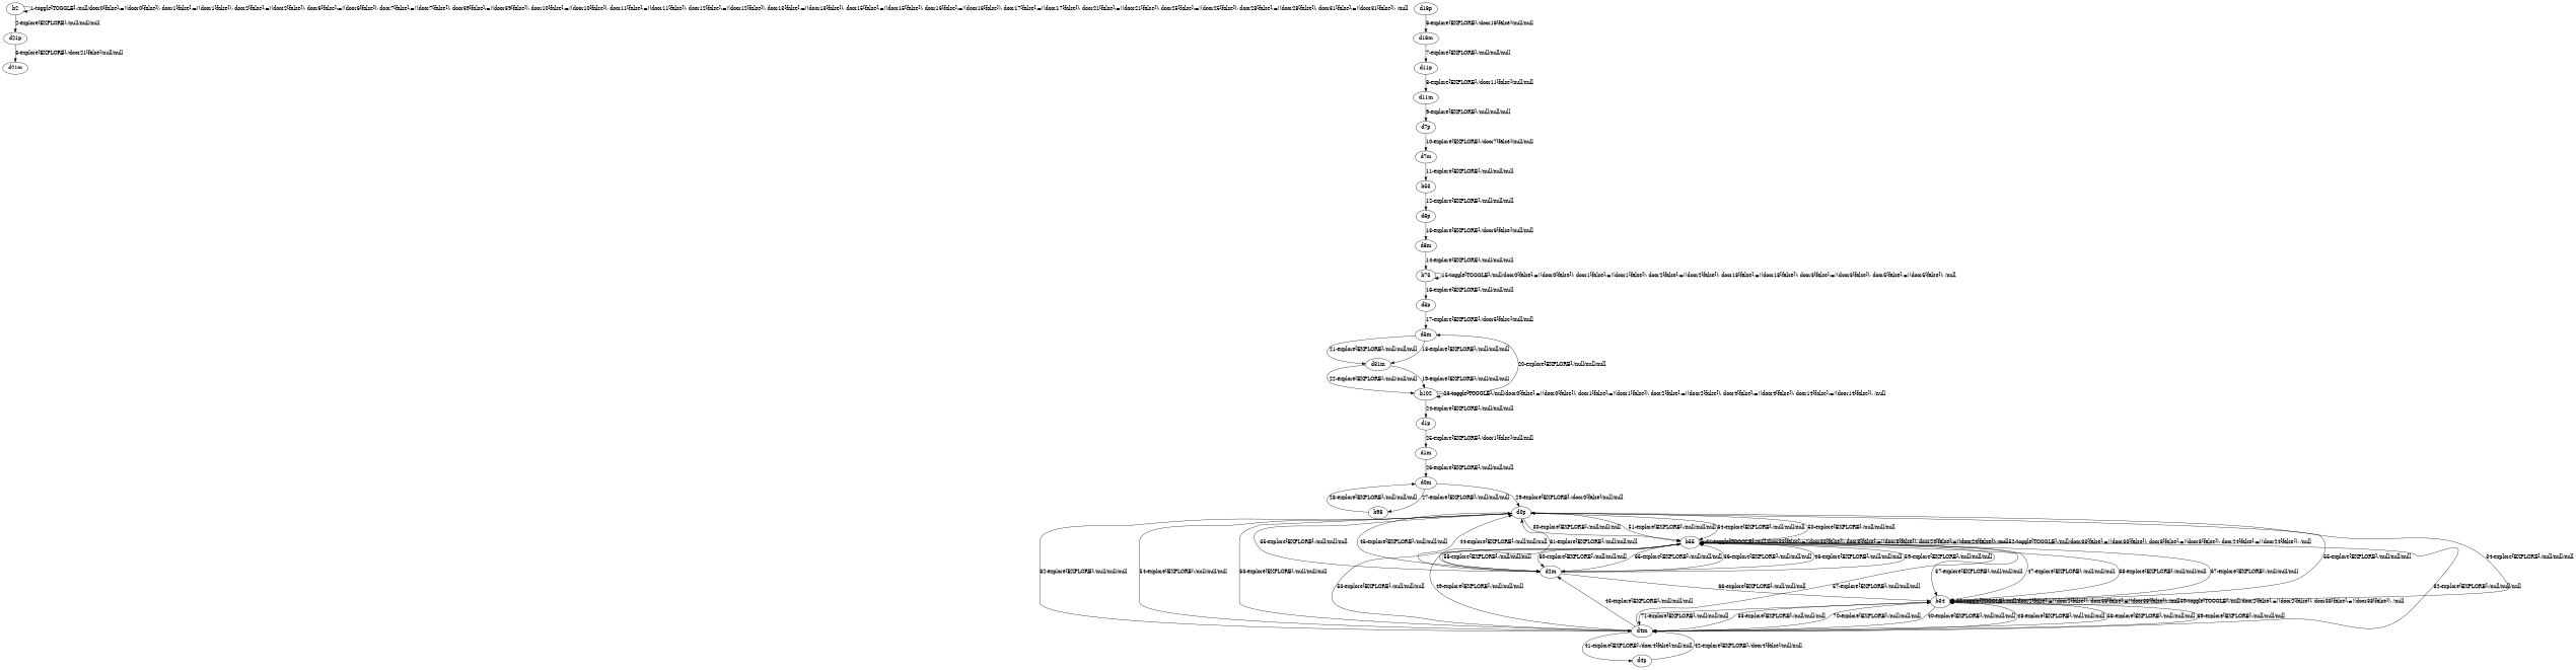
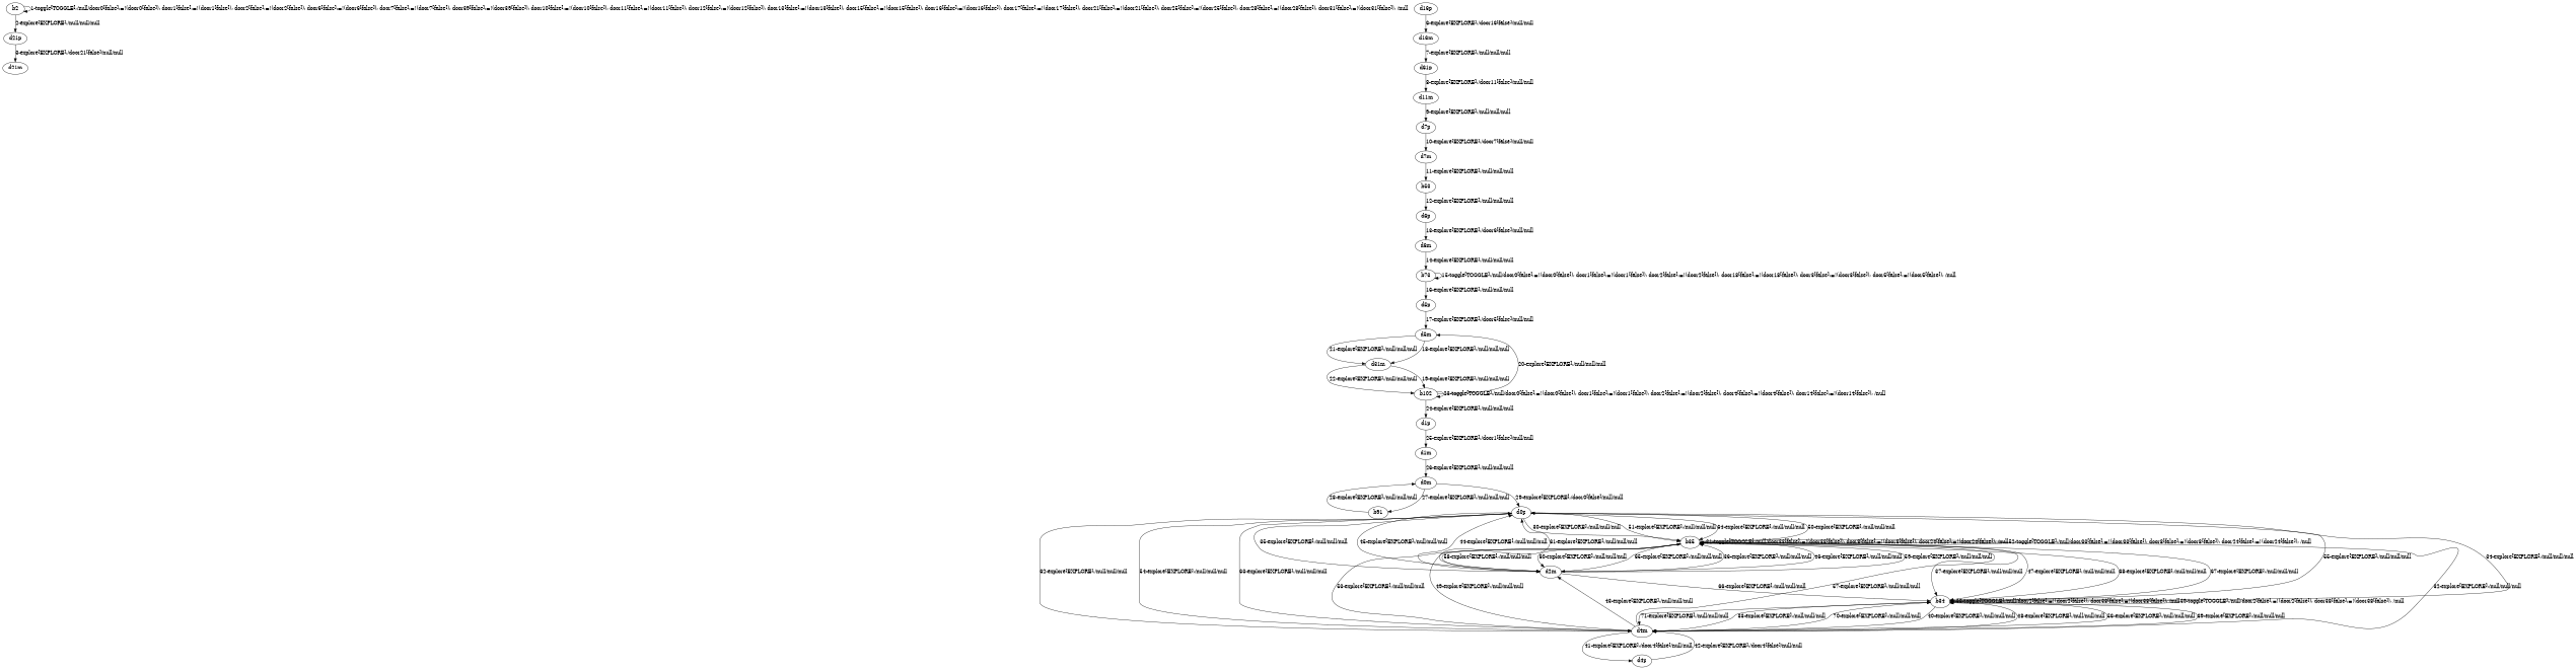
  digraph {
    b2
    d21p
    d21m
    d16p
    d16m
-   d11p
+   d11p [label=d61p]
    d11m
    d7p
    d7m
    b53
    d6p
    d6m
    b73
    d5p
    d5m
    d31m
    b102
    d1p
    d1m
    d0m
-   b91 [label=b98]
+   b91
    d0p
-   b35 [label=b55]
+   b35
    d4m
    b34
    d2m
    d4p
    b2 -> b2 [label="1-toggle[TOGGLE];/null/door0[false]:=!(door0[false]); door1[false]:=!(door1[false]); door2[false]:=!(door2[false]); door6[false]:=!(door6[false]); door7[false]:=!(door7[false]); door39[false]:=!(door39[false]); door10[false]:=!(door10[false]); door11[false]:=!(door11[false]); door12[false]:=!(door12[false]); door13[false]:=!(door13[false]); door15[false]:=!(door15[false]); door16[false]:=!(door16[false]); door17[false]:=!(door17[false]); door21[false]:=!(door21[false]); door25[false]:=!(door25[false]); door28[false]:=!(door28[false]); door31[false]:=!(door31[false]); /null"]
    b2 -> d21p [label="2-explore[EXPLORE];/null/null/null"]
    d21p -> d21m [label="3-explore[EXPLORE];/door21[false]/null/null"]
    d16p -> d16m [label="6-explore[EXPLORE];/door16[false]/null/null"]
    d16m -> d11p [label="7-explore[EXPLORE];/null/null/null"]
    d11p -> d11m [label="8-explore[EXPLORE];/door11[false]/null/null"]
    d11m -> d7p [label="9-explore[EXPLORE];/null/null/null"]
    d7p -> d7m [label="10-explore[EXPLORE];/door7[false]/null/null"]
    d7m -> b53 [label="11-explore[EXPLORE];/null/null/null"]
    b53 -> d6p [label="12-explore[EXPLORE];/null/null/null"]
    d6p -> d6m [label="13-explore[EXPLORE];/door6[false]/null/null"]
    d6m -> b73 [label="14-explore[EXPLORE];/null/null/null"]
    b73 -> b73 [label="15-toggle[TOGGLE];/null/door0[false]:=!(door0[false]); door1[false]:=!(door1[false]); door2[false]:=!(door2[false]); door18[false]:=!(door18[false]); door3[false]:=!(door3[false]); door5[false]:=!(door5[false]); /null"]
    b73 -> d5p [label="16-explore[EXPLORE];/null/null/null"]
    d5p -> d5m [label="17-explore[EXPLORE];/door5[false]/null/null"]
    d5m -> d31m [label="18-explore[EXPLORE];/null/null/null"]
    d5m -> d31m [label="21-explore[EXPLORE];/null/null/null"]
    d31m -> b102 [label="19-explore[EXPLORE];/null/null/null"]
    d31m -> b102 [label="22-explore[EXPLORE];/null/null/null"]
    b102 -> d5m [label="20-explore[EXPLORE];/null/null/null"]
    b102 -> b102 [label="23-toggle[TOGGLE];/null/door0[false]:=!(door0[false]); door1[false]:=!(door1[false]); door2[false]:=!(door2[false]); door4[false]:=!(door4[false]); door14[false]:=!(door14[false]); /null"]
    b102 -> d1p [label="24-explore[EXPLORE];/null/null/null"]
    d1p -> d1m [label="25-explore[EXPLORE];/door1[false]/null/null"]
    d1m -> d0m [label="26-explore[EXPLORE];/null/null/null"]
    d0m -> b91 [label="27-explore[EXPLORE];/null/null/null"]
    d0m -> d0p [label="29-explore[EXPLORE];/door0[false]/null/null"]
    b91 -> d0m [label="28-explore[EXPLORE];/null/null/null"]
    d0p -> b35 [label="30-explore[EXPLORE];/null/null/null"]
    d0p -> b35 [label="51-explore[EXPLORE];/null/null/null"]
    d0p -> b35 [label="64-explore[EXPLORE];/null/null/null"]
    d0p -> d4m [label="62-explore[EXPLORE];/null/null/null"]
    d0p -> b34 [label="55-explore[EXPLORE];/null/null/null"]
    d0p -> d2m [label="35-explore[EXPLORE];/null/null/null"]
    d0p -> d2m [label="45-explore[EXPLORE];/null/null/null"]
    b35 -> d0p [label="50-explore[EXPLORE];/null/null/null"]
    b35 -> b35 [label="31-toggle[TOGGLE];/null/door33[false]:=!(door33[false]); door8[false]:=!(door8[false]); door24[false]:=!(door24[false]); /null"]
    b35 -> b35 [label="52-toggle[TOGGLE];/null/door33[false]:=!(door33[false]); door8[false]:=!(door8[false]); door24[false]:=!(door24[false]); /null"]
    b35 -> d4m [label="32-explore[EXPLORE];/null/null/null"]
    b35 -> d4m [label="53-explore[EXPLORE];/null/null/null"]
    b35 -> b34 [label="37-explore[EXPLORE];/null/null/null"]
    b35 -> b34 [label="47-explore[EXPLORE];/null/null/null"]
    b35 -> b34 [label="68-explore[EXPLORE];/null/null/null"]
    b35 -> d2m [label="58-explore[EXPLORE];/null/null/null"]
    b35 -> d2m [label="60-explore[EXPLORE];/null/null/null"]
    b35 -> d2m [label="65-explore[EXPLORE];/null/null/null"]
    d4m -> d0p [label="54-explore[EXPLORE];/null/null/null"]
    d4m -> d0p [label="63-explore[EXPLORE];/null/null/null"]
    d4m -> b35 [label="49-explore[EXPLORE];/null/null/null"]
    d4m -> b35 [label="57-explore[EXPLORE];/null/null/null"]
    d4m -> b34 [label="33-explore[EXPLORE];/null/null/null"]
    d4m -> b34 [label="70-explore[EXPLORE];/null/null/null"]
    d4m -> d2m [label="43-explore[EXPLORE];/null/null/null"]
    d4m -> d4p [label="41-explore[EXPLORE];/door4[false]/null/null"]
    b34 -> d0p [label="34-explore[EXPLORE];/null/null/null"]
    b34 -> b35 [label="67-explore[EXPLORE];/null/null/null"]
    b34 -> d4m [label="40-explore[EXPLORE];/null/null/null"]
    b34 -> d4m [label="48-explore[EXPLORE];/null/null/null"]
    b34 -> d4m [label="56-explore[EXPLORE];/null/null/null"]
    b34 -> d4m [label="69-explore[EXPLORE];/null/null/null"]
    b34 -> d4m [label="71-explore[EXPLORE];/null/null/null"]
    b34 -> b34 [label="38-toggle[TOGGLE];/null/door2[false]:=!(door2[false]); door38[false]:=!(door38[false]); /null"]
    b34 -> b34 [label="39-toggle[TOGGLE];/null/door2[false]:=!(door2[false]); door38[false]:=!(door38[false]); /null"]
    d2m -> d0p [label="44-explore[EXPLORE];/null/null/null"]
    d2m -> d0p [label="61-explore[EXPLORE];/null/null/null"]
    d2m -> b35 [label="36-explore[EXPLORE];/null/null/null"]
    d2m -> b35 [label="46-explore[EXPLORE];/null/null/null"]
    d2m -> b35 [label="59-explore[EXPLORE];/null/null/null"]
    d2m -> b34 [label="66-explore[EXPLORE];/null/null/null"]
    d4p -> d4m [label="42-explore[EXPLORE];/door4[false]/null/null"]
  }
